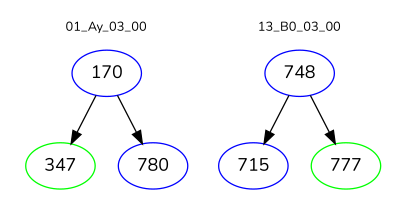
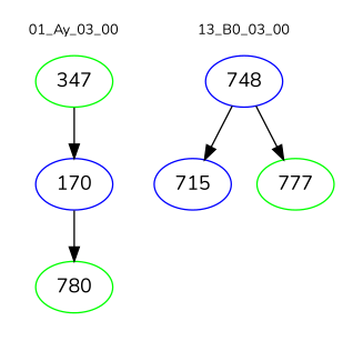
  digraph {
    fontname=Nunito
    node [color=blue fontname=Nunito]
    edge [color=black fontname=Nunito]
    n1 [label=170]
    n2 [color=green label=347]
-   n3 [label=780]
+   n3 [color=green label=780]
    n4 [label=748]
    n5 [label=715]
    n6 [color=green label=777]
    subgraph cluster_1 {
      color=white
      fontsize=10
      label="01_Ay_03_00"
      n1
      n2
      n3
    }
    subgraph cluster_2 {
      color=white
      fontsize=10
      label="13_B0_03_00"
      n4
      n5
      n6
    }
-   n1 -> n2
+   n2 -> n1
    n1 -> n3
    n4 -> n5
    n4 -> n6
  }
